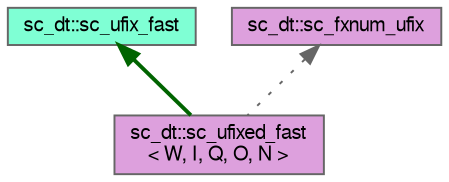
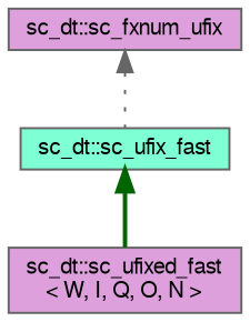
  digraph {
    node [color=gray40 fillcolor=plum fontname=FreeSans fontsize=10 shape=box style=filled]
    edge [dir=back fontname=FreeSans fontsize=10 labelfontname=FreeSans labelfontsize=10]
    n1 [fillcolor=aquamarine fontcolor=black height=0.2 label="sc_dt::sc_ufix_fast" width=0.4]
    n2 [height=0.2 label="sc_dt::sc_ufixed_fast\l\< W, I, Q, O, N \>" width=0.4]
    n3 [height=0.2 label="sc_dt::sc_fxnum_ufix" width=0.4]
    n1 -> n2 [color=darkgreen style=bold]
-   n3 -> n2 [color=gray40 style=dotted]
+   n3 -> n1 [color=gray40 style=dotted]
  }
